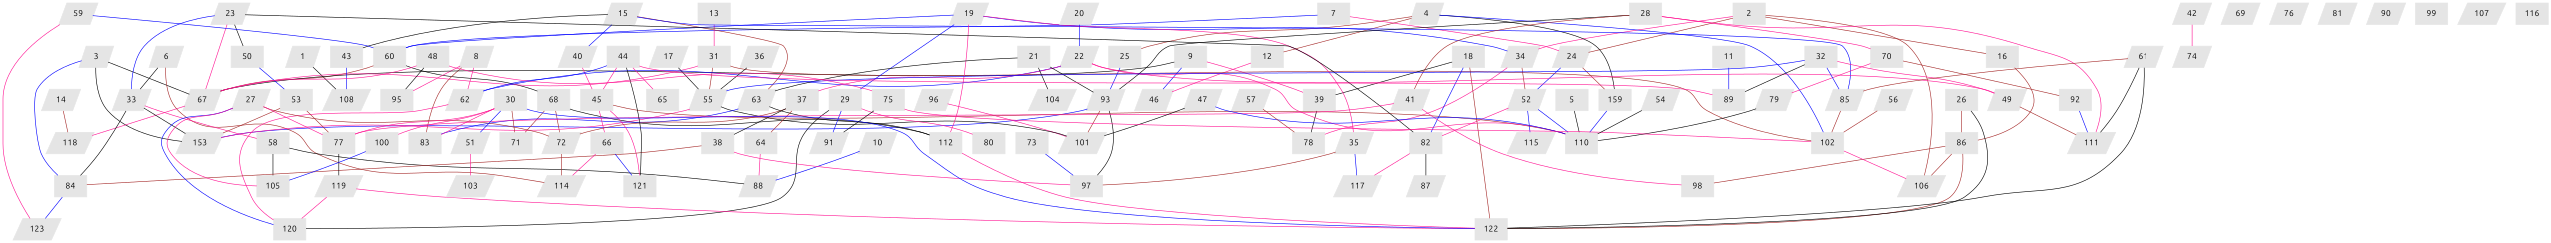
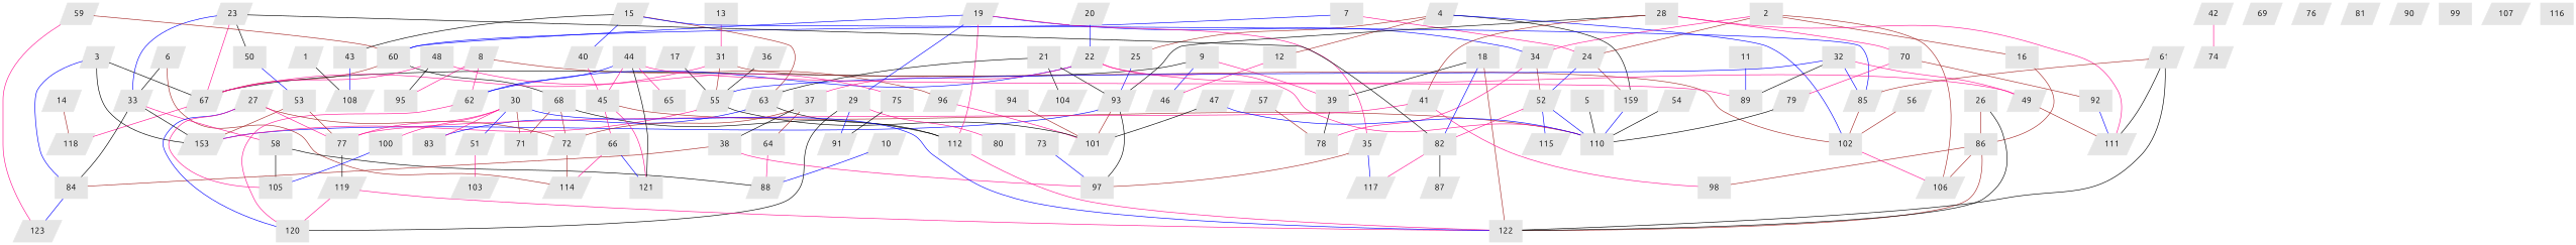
  graph {
    fontname=Ubuntu
    node [color=gray90 fontname=Ubuntu shape=parallelogram style=filled]
    edge [color=deeppink fontname=Ubuntu]
    1
    108
    2 [shape=box]
    16 [shape=box]
    24
    34
    106
    86 [shape=box]
    n9 [label=159 shape=box]
    52
    78 [shape=box]
    3
    67
    84 [shape=box]
    n15 [label=153]
    118
    123
    12 [shape=box]
    4
    25 [shape=box]
    102 [shape=box]
    46
    93
    110 [shape=box]
    5 [shape=box]
    6
    33
    114
    58 [shape=box]
    7 [shape=box]
    60 [shape=box]
    68 [shape=box]
    8
    62
    95 [shape=box]
    96
    120 [shape=box]
    101
    9 [shape=box]
    39 [shape=box]
    10
    88
    11 [shape=box]
    89 [shape=box]
    13 [shape=box]
    31 [shape=box]
    55
    14
    15
    40
    43 [shape=box]
    63
    85
    45 [shape=box]
    112 [shape=box]
    83 [shape=box]
    122 [shape=box]
    98 [shape=box]
    17
    18 [shape=box]
    82 [shape=box]
    117
    87
    19
    29 [shape=box]
    35
    80 [shape=box]
    91
    20
    22
    37 [shape=box]
    49
    97 [shape=box]
    21 [shape=box]
    104
    72
    38 [shape=box]
    64 [shape=box]
    111
    23
    50 [shape=box]
    53 [shape=box]
    115
    26 [shape=box]
    27
    77 [shape=box]
    105 [shape=box]
    119
    28 [shape=box]
    41
    70 [shape=box]
    79
    92 [shape=box]
    30 [shape=box]
    51
    71 [shape=box]
    100 [shape=box]
    103
    32 [shape=box]
    36
    121 [shape=box]
    66 [shape=box]
    42
    74
    44 [shape=box]
    65 [shape=box]
    47
    48 [shape=box]
    75 [shape=box]
    54
    56
    57
    59
    61
    69
    73 [shape=box]
    76
    81
    90
+   94 [shape=box]
    99 [shape=box]
    107
    116 [shape=box]
    1 -- 108 [color=black]
    2 -- 16 [color=brown]
    2 -- 24 [color=brown]
    2 -- 34
    2 -- 106 [color=brown]
    16 -- 86 [color=brown]
    24 -- n9 [color=brown]
    24 -- 52 [color=blue]
    34 -- 52 [color=brown]
    34 -- 78
    86 -- 106 [color=brown]
    86 -- 122 [color=brown]
    86 -- 98 [color=brown]
    n9 -- 110 [color=blue]
    52 -- 110 [color=blue]
    52 -- 82
    52 -- 115 [color=blue]
    3 -- 67 [color=black]
    3 -- 84 [color=blue]
    3 -- n15 [color=black]
    67 -- 118
    84 -- 123 [color=blue]
    12 -- 46
    4 -- n9 [color=black]
    4 -- 12 [color=brown]
    4 -- 25 [color=brown]
    4 -- 102 [color=blue]
    25 -- 93 [color=blue]
    102 -- 106
    93 -- n15 [color=blue]
    93 -- 101 [color=brown]
    93 -- 97 [color=black]
    5 -- 110 [color=black]
    6 -- 33 [color=black]
    6 -- 114 [color=brown]
    33 -- 84 [color=black]
    33 -- n15 [color=black]
    33 -- 58
    58 -- 88 [color=black]
    58 -- 105 [color=black]
    7 -- 24
    7 -- 60 [color=blue]
    60 -- 67 [color=brown]
    60 -- 68 [color=black]
    68 -- 112 [color=black]
    68 -- 72 [color=brown]
    68 -- 71 [color=brown]
    8 -- 62
    8 -- 95
-   8 -- 83 [color=brown]
+   8 -- 96 [color=brown]
    62 -- 120
    96 -- 101
    9 -- 67 [color=black]
    9 -- 46 [color=blue]
    9 -- 39
    39 -- 78 [color=black]
    10 -- 88 [color=blue]
    11 -- 89 [color=blue]
    13 -- 31
    31 -- 67
    31 -- 102 [color=brown]
    31 -- 55 [color=brown]
    55 -- n15
    55 -- 101 [color=black]
    14 -- 118 [color=brown]
    15 -- 40 [color=blue]
    15 -- 43 [color=black]
    15 -- 63 [color=brown]
    15 -- 85 [color=blue]
    40 -- 45
    43 -- 108 [color=blue]
    63 -- 112 [color=black]
    63 -- 83 [color=blue]
    85 -- 102 [color=brown]
    45 -- 110 [color=brown]
    45 -- 121
    45 -- 66
    112 -- 122
    17 -- 55 [color=black]
    18 -- 39 [color=black]
    18 -- 122 [color=brown]
    18 -- 82 [color=blue]
    82 -- 117
    82 -- 87 [color=black]
    19 -- 34 [color=blue]
    19 -- 60 [color=blue]
    19 -- 112
    19 -- 29 [color=blue]
    19 -- 35
    29 -- 120 [color=black]
    29 -- 80
    29 -- 91 [color=blue]
    35 -- 117 [color=blue]
    35 -- 97 [color=brown]
    20 -- 22 [color=blue]
    22 -- 110
    22 -- 62 [color=blue]
    22 -- 37
    22 -- 49
    37 -- 72 [color=brown]
    37 -- 38 [color=black]
    37 -- 64 [color=brown]
    49 -- 111 [color=brown]
    21 -- 93 [color=black]
    21 -- 63 [color=black]
    21 -- 104 [color=black]
    72 -- 114 [color=brown]
    38 -- 84 [color=brown]
    38 -- 97
    64 -- 88
    23 -- 67
    23 -- 33 [color=blue]
    23 -- 82 [color=black]
    23 -- 50 [color=black]
    50 -- 53 [color=blue]
    53 -- n15 [color=brown]
    53 -- 77 [color=brown]
    26 -- 86 [color=brown]
    26 -- 122 [color=black]
    27 -- 120 [color=blue]
    27 -- 72 [color=brown]
    27 -- 77
    27 -- 105
    77 -- 119 [color=black]
    119 -- 120
    119 -- 122
    28 -- 93 [color=black]
    28 -- 111
    28 -- 41 [color=brown]
    28 -- 70
    41 -- 98
    41 -- 77
    70 -- 79
    70 -- 92 [color=brown]
    79 -- 110 [color=black]
    92 -- 111 [color=blue]
    30 -- 83
    30 -- 122 [color=blue]
    30 -- 77
    30 -- 51 [color=blue]
    30 -- 71 [color=brown]
    30 -- 100
    51 -- 103
    100 -- 105 [color=blue]
    32 -- 89 [color=black]
    32 -- 55 [color=blue]
    32 -- 85 [color=blue]
    32 -- 49
    36 -- 55 [color=black]
    66 -- 114
    66 -- 121 [color=blue]
    42 -- 74
    44 -- 62 [color=blue]
    44 -- 89
    44 -- 45
    44 -- 121 [color=black]
    44 -- 65
    47 -- 110 [color=blue]
    47 -- 101 [color=black]
    48 -- 67
    48 -- 95 [color=black]
    48 -- 75
-   75 -- 102
    75 -- 91 [color=black]
    54 -- 110 [color=black]
    56 -- 102 [color=brown]
    57 -- 78 [color=brown]
    59 -- 123
-   59 -- 60 [color=blue]
+   59 -- 60 [color=brown]
    61 -- 85 [color=brown]
    61 -- 122 [color=black]
    61 -- 111 [color=black]
    73 -- 97 [color=blue]
+   94 -- 101 [color=brown]
  }
